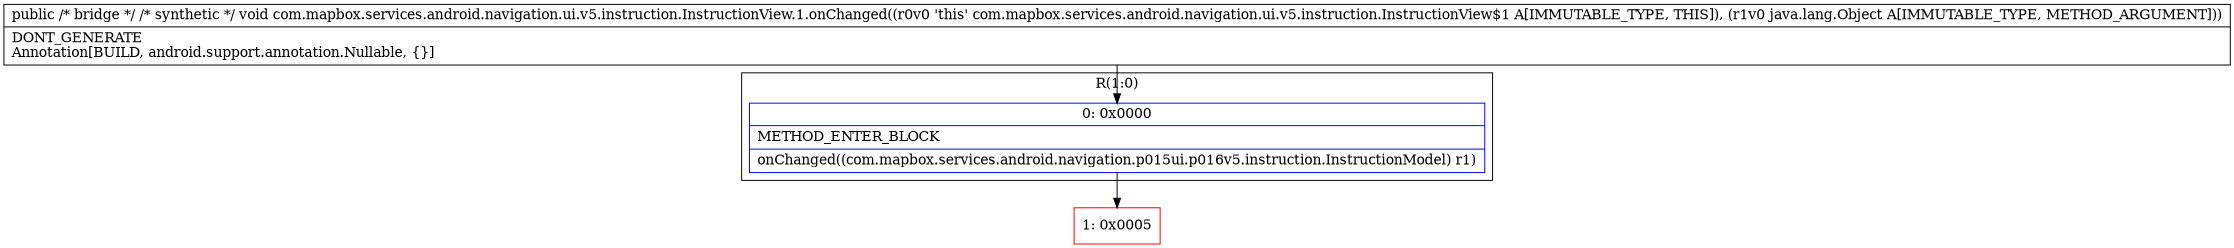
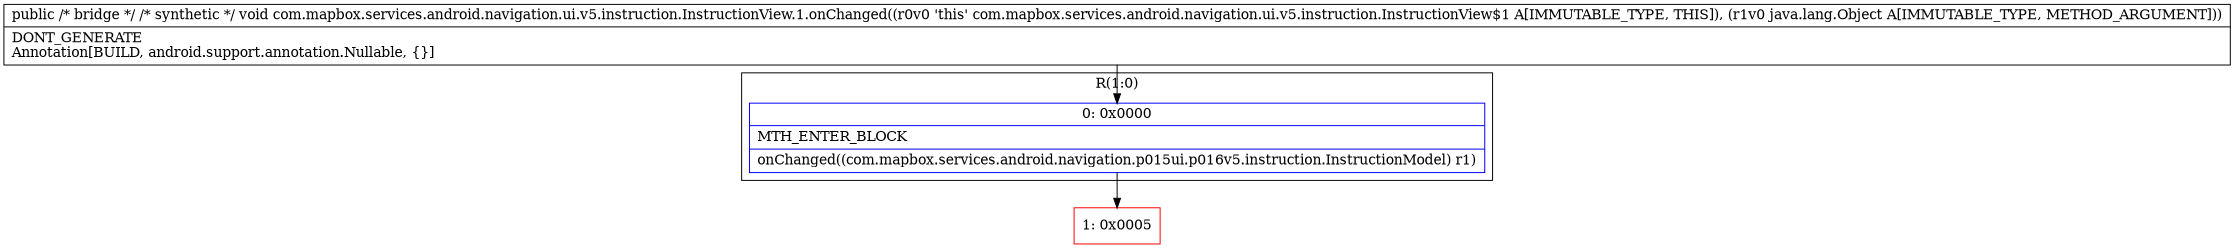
  digraph {
    node [shape=record]
-   n1 [color=blue label="{0\:\ 0x0000|METHOD_ENTER_BLOCK\l|onChanged((com.mapbox.services.android.navigation.p015ui.p016v5.instruction.InstructionModel) r1)\l}"]
+   n1 [color=blue label="{0\:\ 0x0000|MTH_ENTER_BLOCK\l|onChanged((com.mapbox.services.android.navigation.p015ui.p016v5.instruction.InstructionModel) r1)\l}"]
    n2 [color=red label="{1\:\ 0x0005}"]
    n3 [label="{public \/* bridge *\/ \/* synthetic *\/ void com.mapbox.services.android.navigation.ui.v5.instruction.InstructionView.1.onChanged((r0v0 'this' com.mapbox.services.android.navigation.ui.v5.instruction.InstructionView$1 A[IMMUTABLE_TYPE, THIS]), (r1v0 java.lang.Object A[IMMUTABLE_TYPE, METHOD_ARGUMENT]))  | DONT_GENERATE\lAnnotation[BUILD, android.support.annotation.Nullable, \{\}]\l}"]
    subgraph cluster_1 {
      label="R(1:0)"
      n1
    }
    n1 -> n2
    n3 -> n1
  }
